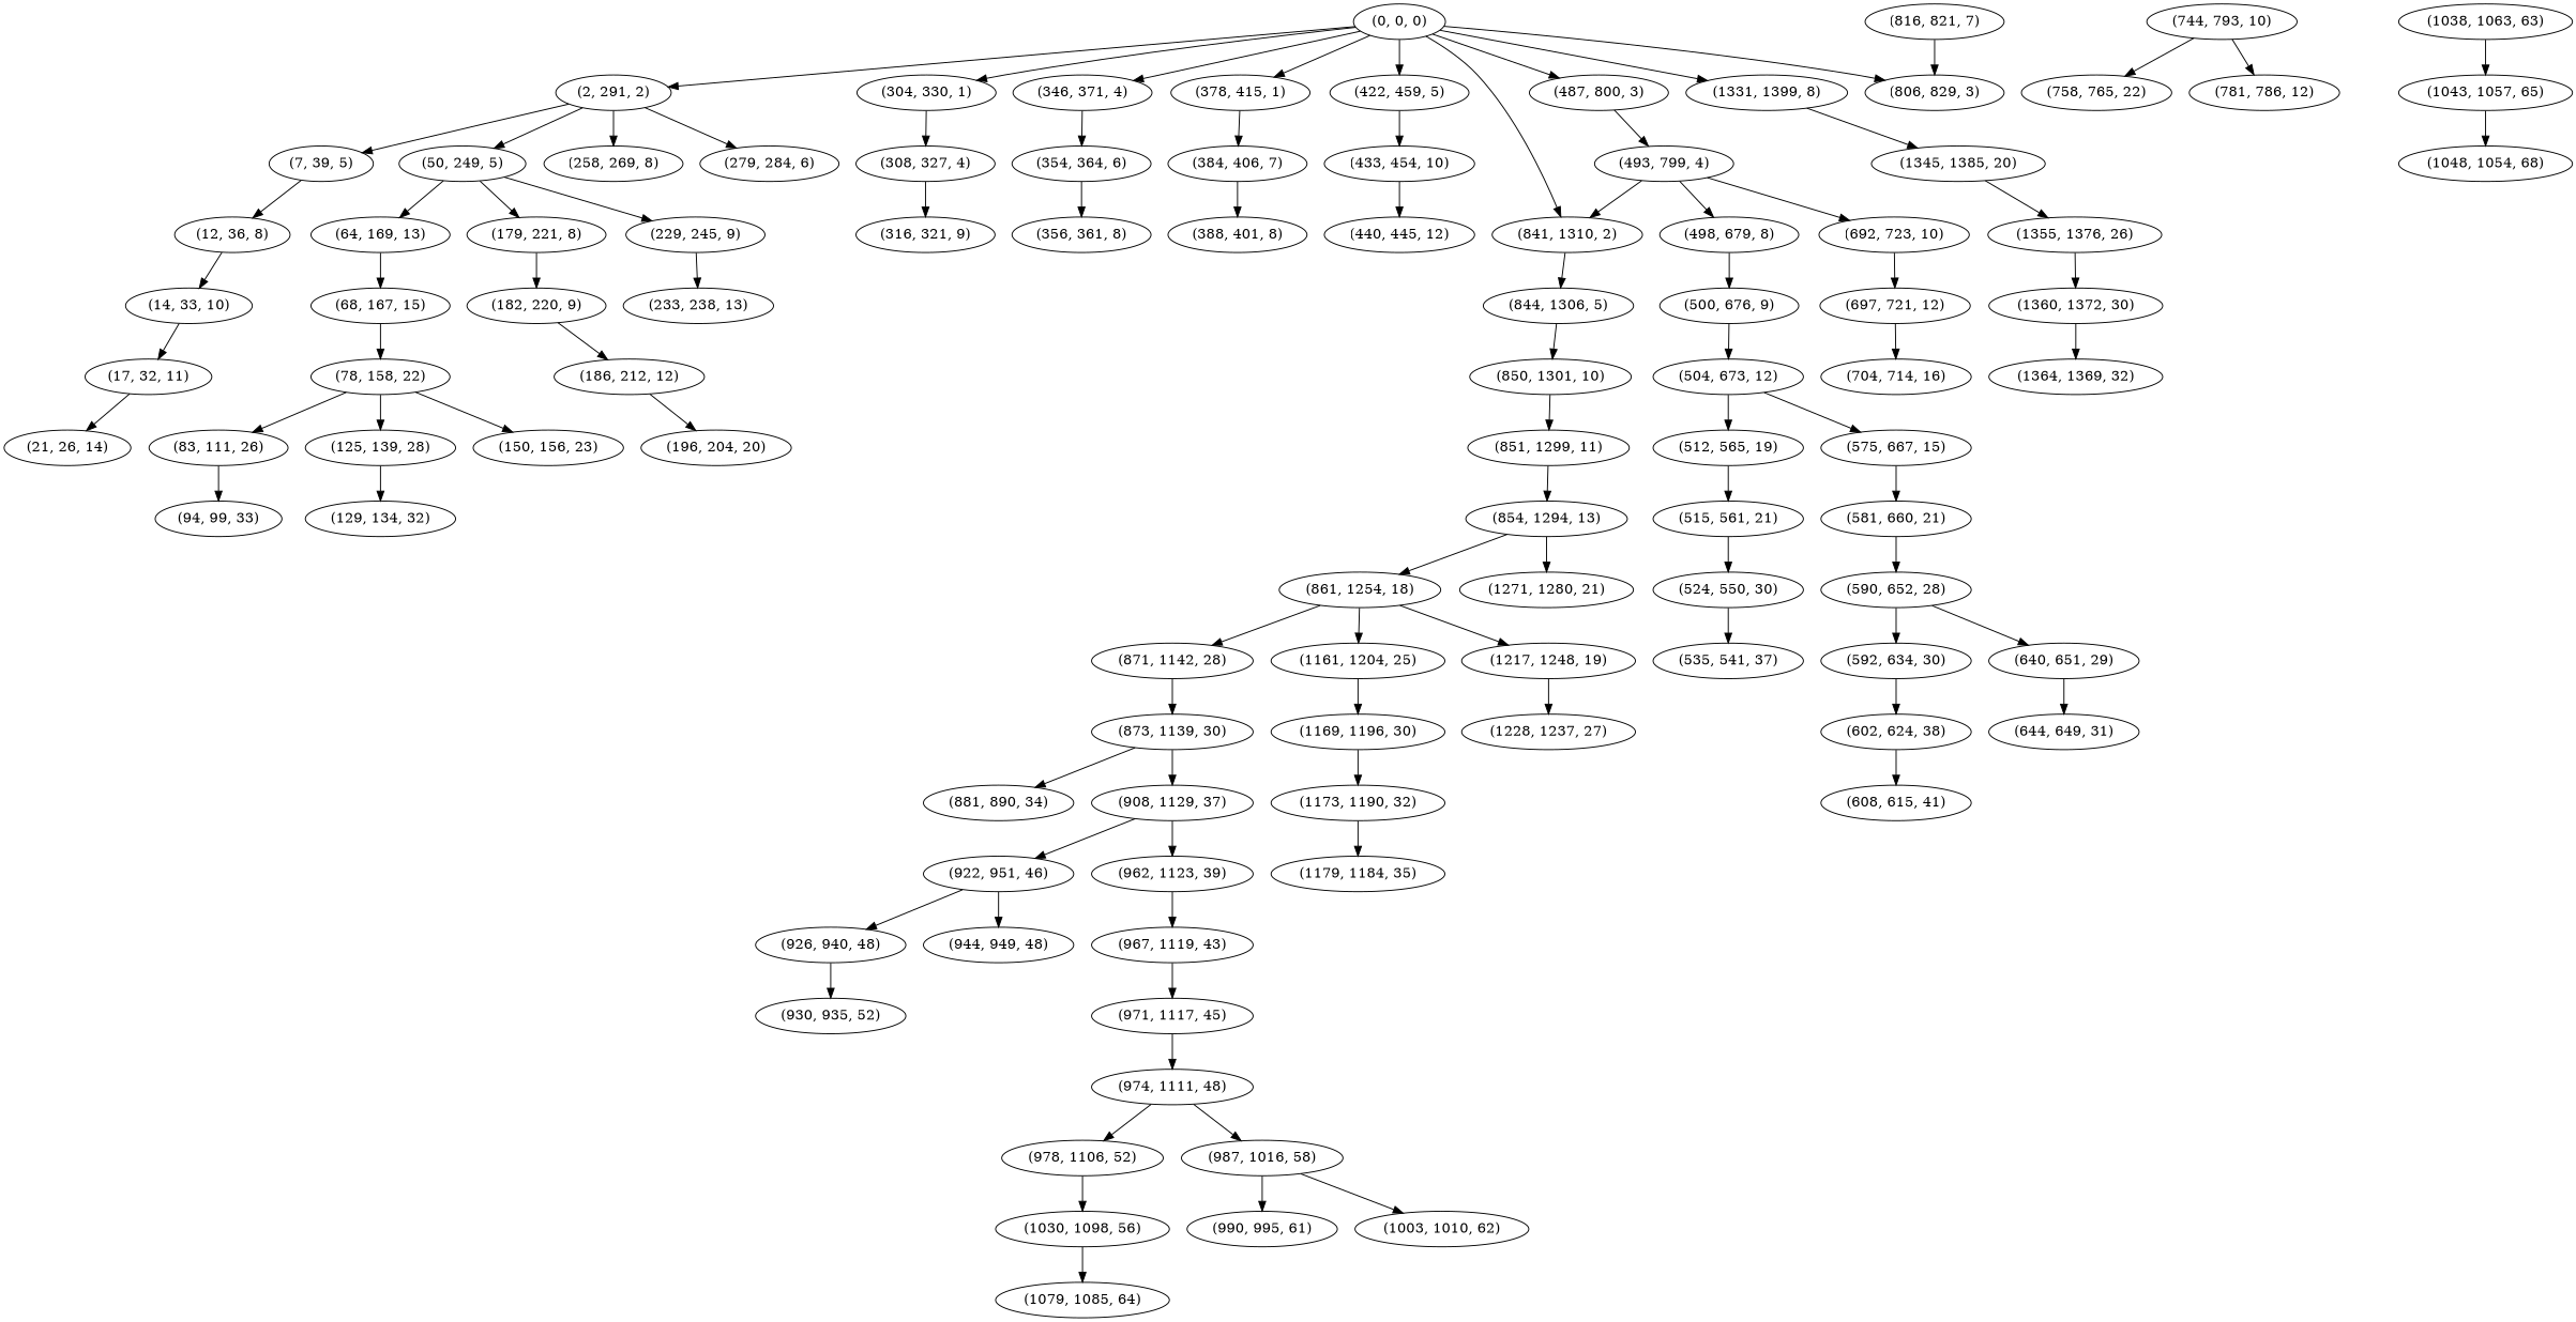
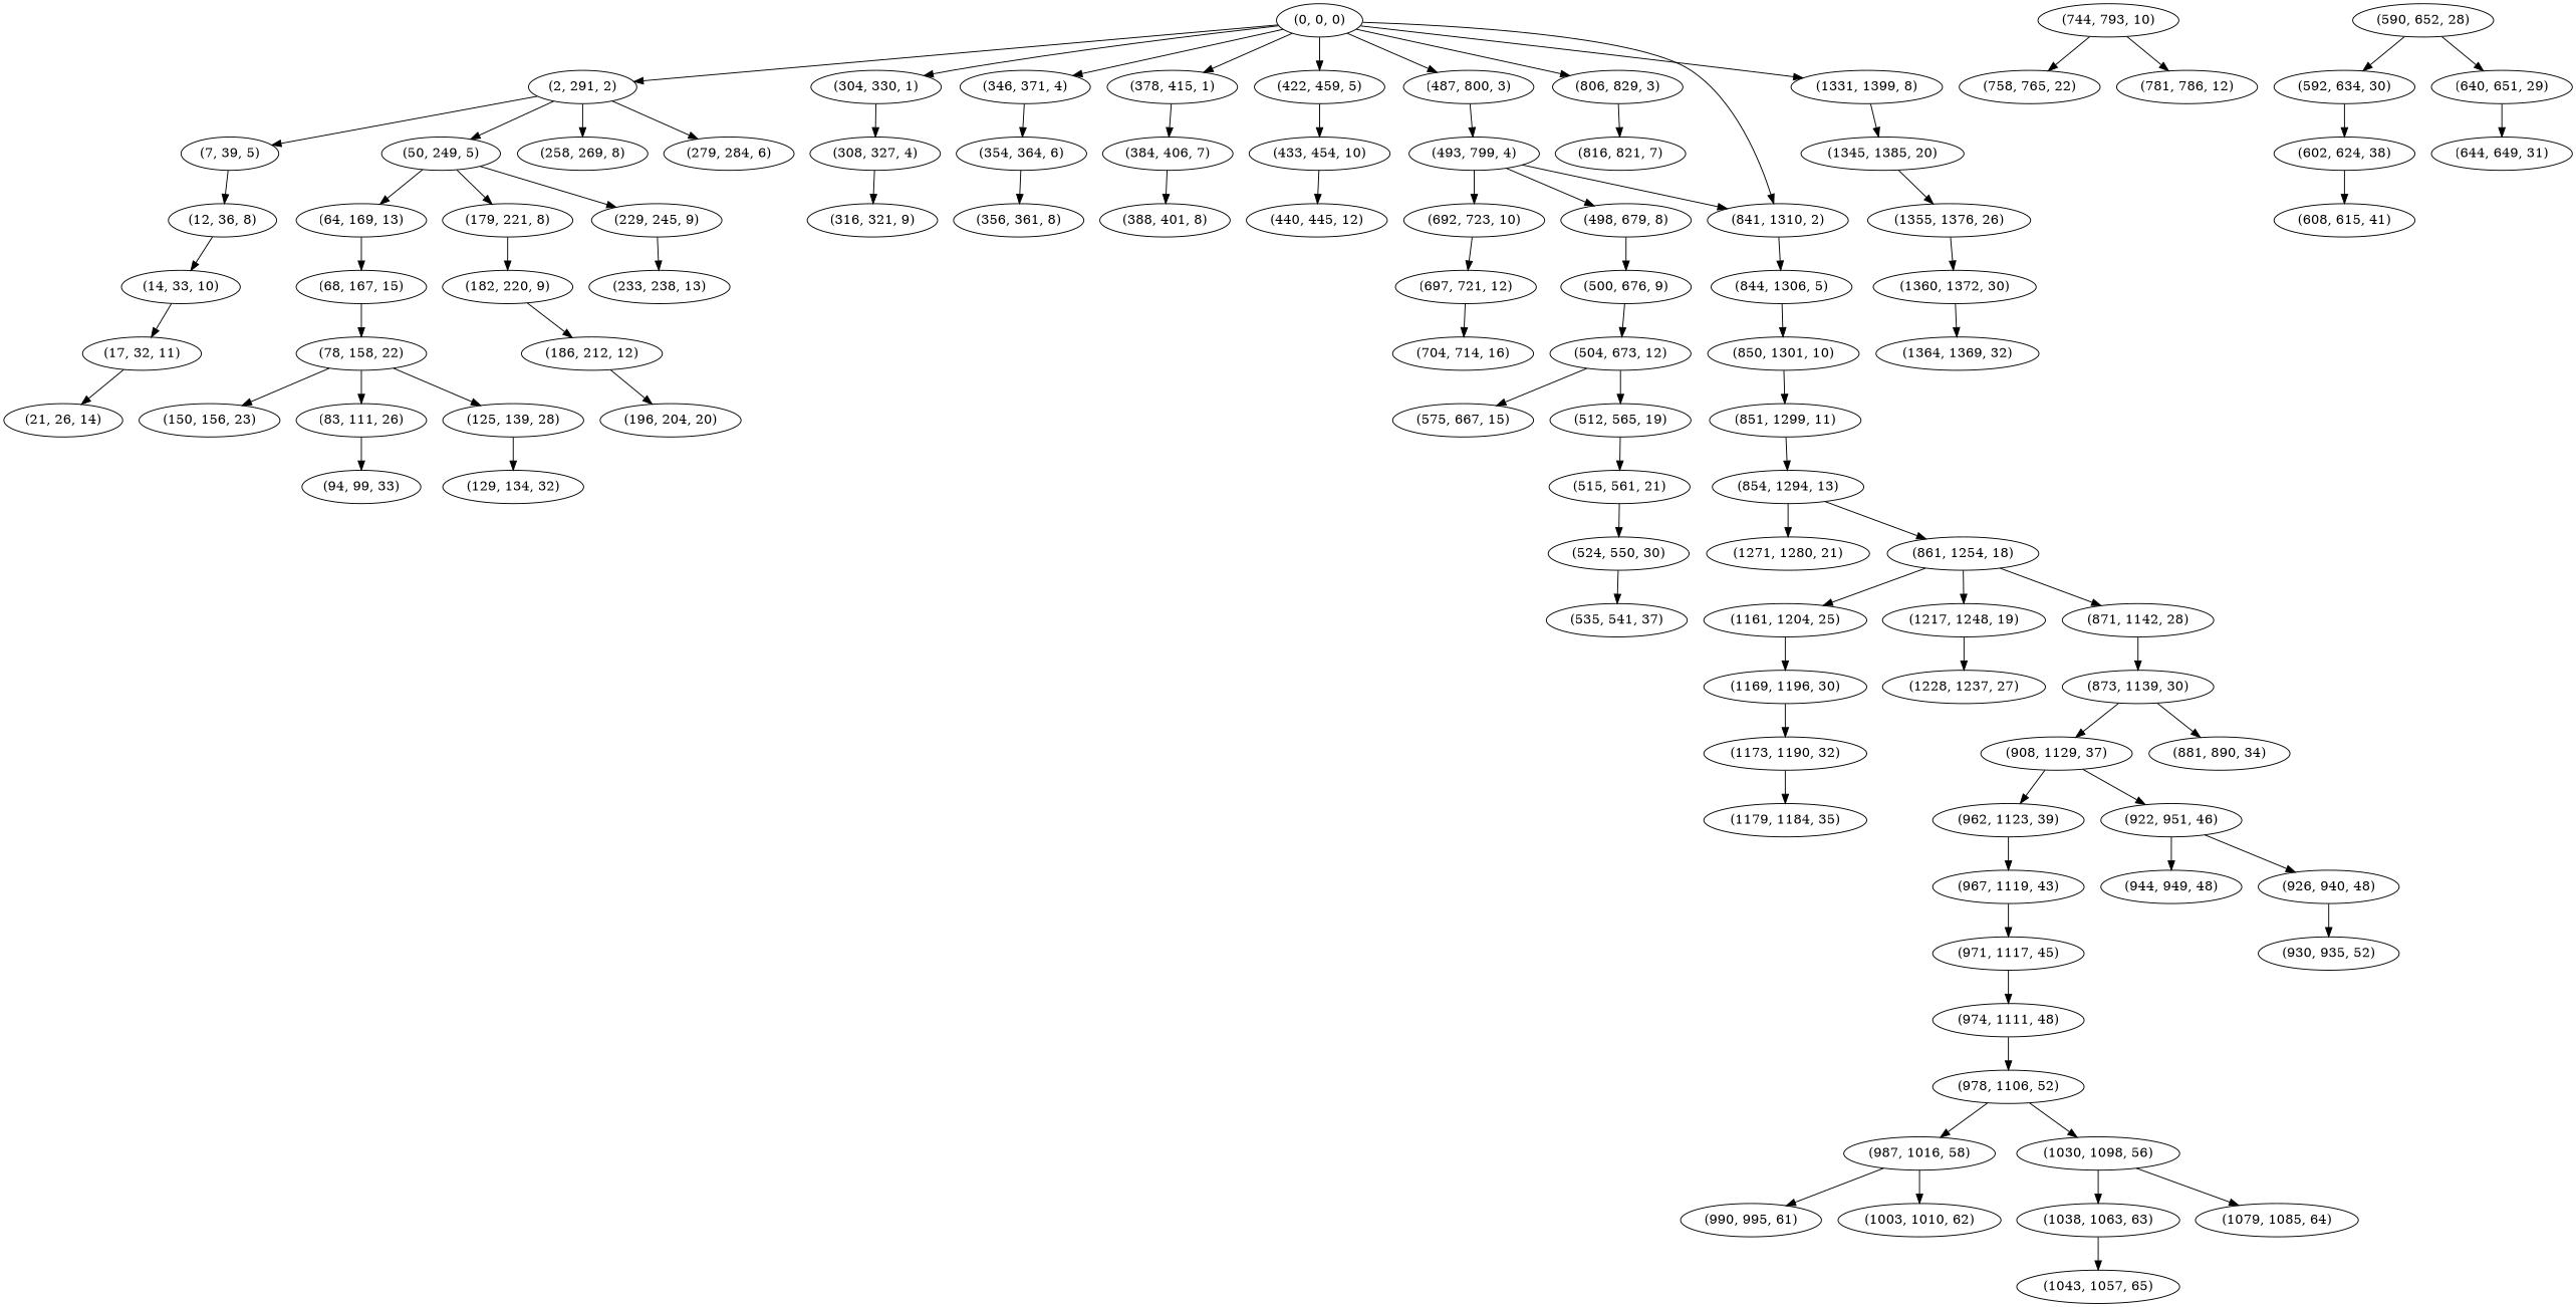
  digraph {
    "(0, 0, 0)"
    "(2, 291, 2)"
    "(304, 330, 1)"
    "(346, 371, 4)"
    "(378, 415, 1)"
    "(422, 459, 5)"
    "(487, 800, 3)"
    "(806, 829, 3)"
    "(841, 1310, 2)"
    "(1331, 1399, 8)"
    "(7, 39, 5)"
    "(50, 249, 5)"
    "(258, 269, 8)"
    "(279, 284, 6)"
    "(308, 327, 4)"
    "(354, 364, 6)"
    "(384, 406, 7)"
    "(433, 454, 10)"
    "(493, 799, 4)"
    "(816, 821, 7)"
    "(844, 1306, 5)"
    "(1345, 1385, 20)"
    "(12, 36, 8)"
    "(64, 169, 13)"
    "(179, 221, 8)"
    "(229, 245, 9)"
    "(14, 33, 10)"
    "(17, 32, 11)"
    "(21, 26, 14)"
    "(68, 167, 15)"
    "(182, 220, 9)"
    "(233, 238, 13)"
    "(78, 158, 22)"
    "(83, 111, 26)"
    "(125, 139, 28)"
    "(150, 156, 23)"
    "(94, 99, 33)"
    "(129, 134, 32)"
    "(186, 212, 12)"
    "(196, 204, 20)"
    "(316, 321, 9)"
    "(356, 361, 8)"
    "(388, 401, 8)"
    "(440, 445, 12)"
    "(498, 679, 8)"
    "(692, 723, 10)"
    "(500, 676, 9)"
    "(697, 721, 12)"
    "(744, 793, 10)"
    "(758, 765, 22)"
    "(781, 786, 12)"
    "(504, 673, 12)"
    n53 [label="(512, 565, 19)"]
    "(575, 667, 15)"
    "(515, 561, 21)"
-   "(581, 660, 21)"
    "(524, 550, 30)"
    "(535, 541, 37)"
    "(590, 652, 28)"
    "(592, 634, 30)"
    "(640, 651, 29)"
    "(602, 624, 38)"
    "(644, 649, 31)"
    "(608, 615, 41)"
    "(704, 714, 16)"
    "(850, 1301, 10)"
    "(851, 1299, 11)"
    "(854, 1294, 13)"
    "(861, 1254, 18)"
    "(1271, 1280, 21)"
    "(871, 1142, 28)"
    "(1161, 1204, 25)"
    "(1217, 1248, 19)"
    "(873, 1139, 30)"
    "(1169, 1196, 30)"
    "(1228, 1237, 27)"
    "(881, 890, 34)"
    "(908, 1129, 37)"
    "(922, 951, 46)"
    "(962, 1123, 39)"
    "(926, 940, 48)"
    "(944, 949, 48)"
    "(967, 1119, 43)"
    "(930, 935, 52)"
    "(971, 1117, 45)"
    "(974, 1111, 48)"
    "(978, 1106, 52)"
    "(987, 1016, 58)"
    "(1030, 1098, 56)"
    "(990, 995, 61)"
    "(1003, 1010, 62)"
    "(1038, 1063, 63)"
    "(1079, 1085, 64)"
    "(1043, 1057, 65)"
-   "(1048, 1054, 68)"
    "(1173, 1190, 32)"
    "(1179, 1184, 35)"
    "(1355, 1376, 26)"
    "(1360, 1372, 30)"
    "(1364, 1369, 32)"
    "(0, 0, 0)" -> "(2, 291, 2)"
    "(0, 0, 0)" -> "(304, 330, 1)"
    "(0, 0, 0)" -> "(346, 371, 4)"
    "(0, 0, 0)" -> "(378, 415, 1)"
    "(0, 0, 0)" -> "(422, 459, 5)"
    "(0, 0, 0)" -> "(487, 800, 3)"
    "(0, 0, 0)" -> "(806, 829, 3)"
    "(0, 0, 0)" -> "(841, 1310, 2)"
    "(0, 0, 0)" -> "(1331, 1399, 8)"
    "(2, 291, 2)" -> "(7, 39, 5)"
    "(2, 291, 2)" -> "(50, 249, 5)"
    "(2, 291, 2)" -> "(258, 269, 8)"
    "(2, 291, 2)" -> "(279, 284, 6)"
    "(304, 330, 1)" -> "(308, 327, 4)"
    "(346, 371, 4)" -> "(354, 364, 6)"
    "(378, 415, 1)" -> "(384, 406, 7)"
    "(422, 459, 5)" -> "(433, 454, 10)"
    "(487, 800, 3)" -> "(493, 799, 4)"
-   "(816, 821, 7)" -> "(806, 829, 3)"
+   "(806, 829, 3)" -> "(816, 821, 7)"
    "(841, 1310, 2)" -> "(844, 1306, 5)"
    "(1331, 1399, 8)" -> "(1345, 1385, 20)"
    "(7, 39, 5)" -> "(12, 36, 8)"
    "(50, 249, 5)" -> "(64, 169, 13)"
    "(50, 249, 5)" -> "(179, 221, 8)"
    "(50, 249, 5)" -> "(229, 245, 9)"
    "(308, 327, 4)" -> "(316, 321, 9)"
    "(354, 364, 6)" -> "(356, 361, 8)"
    "(384, 406, 7)" -> "(388, 401, 8)"
    "(433, 454, 10)" -> "(440, 445, 12)"
    "(493, 799, 4)" -> "(841, 1310, 2)"
    "(493, 799, 4)" -> "(498, 679, 8)"
    "(493, 799, 4)" -> "(692, 723, 10)"
    "(844, 1306, 5)" -> "(850, 1301, 10)"
    "(1345, 1385, 20)" -> "(1355, 1376, 26)"
    "(12, 36, 8)" -> "(14, 33, 10)"
    "(64, 169, 13)" -> "(68, 167, 15)"
    "(179, 221, 8)" -> "(182, 220, 9)"
    "(229, 245, 9)" -> "(233, 238, 13)"
    "(14, 33, 10)" -> "(17, 32, 11)"
    "(17, 32, 11)" -> "(21, 26, 14)"
    "(68, 167, 15)" -> "(78, 158, 22)"
    "(182, 220, 9)" -> "(186, 212, 12)"
    "(78, 158, 22)" -> "(83, 111, 26)"
    "(78, 158, 22)" -> "(125, 139, 28)"
    "(78, 158, 22)" -> "(150, 156, 23)"
    "(83, 111, 26)" -> "(94, 99, 33)"
    "(125, 139, 28)" -> "(129, 134, 32)"
    "(186, 212, 12)" -> "(196, 204, 20)"
    "(498, 679, 8)" -> "(500, 676, 9)"
    "(692, 723, 10)" -> "(697, 721, 12)"
    "(500, 676, 9)" -> "(504, 673, 12)"
    "(697, 721, 12)" -> "(704, 714, 16)"
    "(744, 793, 10)" -> "(758, 765, 22)"
    "(744, 793, 10)" -> "(781, 786, 12)"
    "(504, 673, 12)" -> n53
    "(504, 673, 12)" -> "(575, 667, 15)"
    n53 -> "(515, 561, 21)"
-   "(575, 667, 15)" -> "(581, 660, 21)"
    "(515, 561, 21)" -> "(524, 550, 30)"
-   "(581, 660, 21)" -> "(590, 652, 28)"
    "(524, 550, 30)" -> "(535, 541, 37)"
    "(590, 652, 28)" -> "(592, 634, 30)"
    "(590, 652, 28)" -> "(640, 651, 29)"
    "(592, 634, 30)" -> "(602, 624, 38)"
    "(640, 651, 29)" -> "(644, 649, 31)"
    "(602, 624, 38)" -> "(608, 615, 41)"
    "(850, 1301, 10)" -> "(851, 1299, 11)"
    "(851, 1299, 11)" -> "(854, 1294, 13)"
    "(854, 1294, 13)" -> "(861, 1254, 18)"
    "(854, 1294, 13)" -> "(1271, 1280, 21)"
    "(861, 1254, 18)" -> "(871, 1142, 28)"
    "(861, 1254, 18)" -> "(1161, 1204, 25)"
    "(861, 1254, 18)" -> "(1217, 1248, 19)"
    "(871, 1142, 28)" -> "(873, 1139, 30)"
    "(1161, 1204, 25)" -> "(1169, 1196, 30)"
    "(1217, 1248, 19)" -> "(1228, 1237, 27)"
    "(873, 1139, 30)" -> "(881, 890, 34)"
    "(873, 1139, 30)" -> "(908, 1129, 37)"
    "(1169, 1196, 30)" -> "(1173, 1190, 32)"
    "(908, 1129, 37)" -> "(922, 951, 46)"
    "(908, 1129, 37)" -> "(962, 1123, 39)"
    "(922, 951, 46)" -> "(926, 940, 48)"
    "(922, 951, 46)" -> "(944, 949, 48)"
    "(962, 1123, 39)" -> "(967, 1119, 43)"
    "(926, 940, 48)" -> "(930, 935, 52)"
    "(967, 1119, 43)" -> "(971, 1117, 45)"
    "(971, 1117, 45)" -> "(974, 1111, 48)"
    "(974, 1111, 48)" -> "(978, 1106, 52)"
-   "(974, 1111, 48)" -> "(987, 1016, 58)"
+   "(978, 1106, 52)" -> "(987, 1016, 58)"
    "(978, 1106, 52)" -> "(1030, 1098, 56)"
    "(987, 1016, 58)" -> "(990, 995, 61)"
    "(987, 1016, 58)" -> "(1003, 1010, 62)"
+   "(1030, 1098, 56)" -> "(1038, 1063, 63)"
    "(1030, 1098, 56)" -> "(1079, 1085, 64)"
    "(1038, 1063, 63)" -> "(1043, 1057, 65)"
-   "(1043, 1057, 65)" -> "(1048, 1054, 68)"
    "(1173, 1190, 32)" -> "(1179, 1184, 35)"
    "(1355, 1376, 26)" -> "(1360, 1372, 30)"
    "(1360, 1372, 30)" -> "(1364, 1369, 32)"
  }
